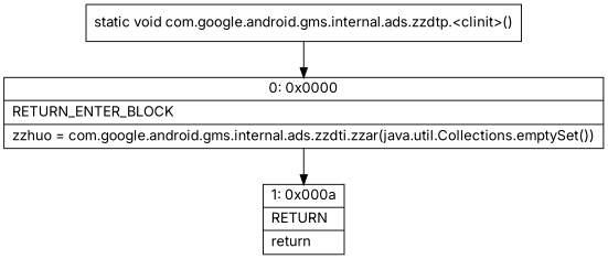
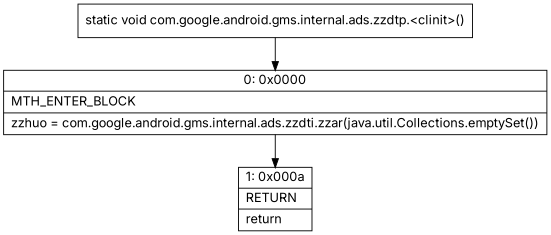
  digraph {
    fontname=Inter
    node [shape=record fontname=Inter]
    edge [fontname=Inter]
-   n1 [label="{0\:\ 0x0000|RETURN_ENTER_BLOCK\l|zzhuo = com.google.android.gms.internal.ads.zzdti.zzar(java.util.Collections.emptySet())\l}"]
+   n1 [label="{0\:\ 0x0000|MTH_ENTER_BLOCK\l|zzhuo = com.google.android.gms.internal.ads.zzdti.zzar(java.util.Collections.emptySet())\l}"]
    n2 [label="{1\:\ 0x000a|RETURN\l|return\l}"]
    n3 [label="{static void com.google.android.gms.internal.ads.zzdtp.\<clinit\>() }"]
    n1 -> n2
    n3 -> n1
  }
